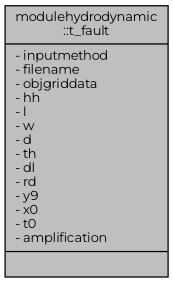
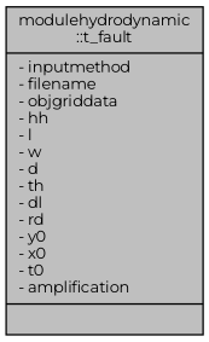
  digraph {
    fontname=Montserrat
-   n1 [color=black fillcolor=grey75 fontcolor=black fontname=Montserrat fontsize=10 height=0.2 label="{modulehydrodynamic\l::t_fault\n|- inputmethod\l- filename\l- objgriddata\l- hh\l- l\l- w\l- d\l- th\l- dl\l- rd\l- y9\l- x0\l- t0\l- amplification\l|}" shape=record style=filled width=0.4]
+   n1 [color=black fillcolor=grey75 fontcolor=black fontname=Montserrat fontsize=10 height=0.2 label="{modulehydrodynamic\l::t_fault\n|- inputmethod\l- filename\l- objgriddata\l- hh\l- l\l- w\l- d\l- th\l- dl\l- rd\l- y0\l- x0\l- t0\l- amplification\l|}" shape=record style=filled width=0.4]
  }
